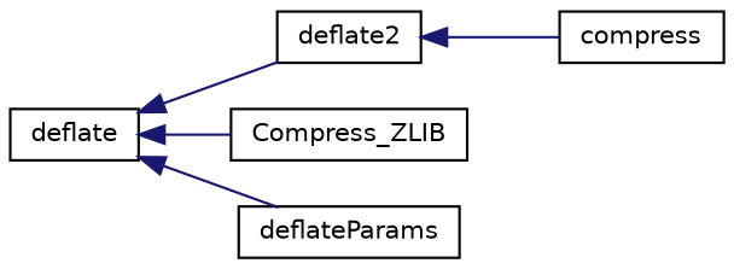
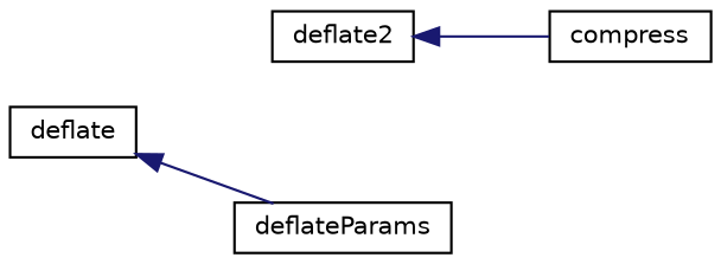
  digraph {
    rankdir=LR
    node [color=black fillcolor=white fontname=Helvetica fontsize=10 shape=record style=filled]
    edge [color=midnightblue dir=back fontname=Helvetica fontsize=10 labelfontname=Helvetica labelfontsize=10 style=solid]
    n1 [height=0.2 label=deflate width=0.4]
    n2 [height=0.2 label=deflate2 width=0.4]
-   n3 [height=0.2 label=Compress_ZLIB width=0.4]
    n4 [height=0.2 label=deflateParams width=0.4]
    n5 [height=0.2 label=compress width=0.4]
-   n1 -> n2
-   n1 -> n3
    n1 -> n4
    n2 -> n5
  }
